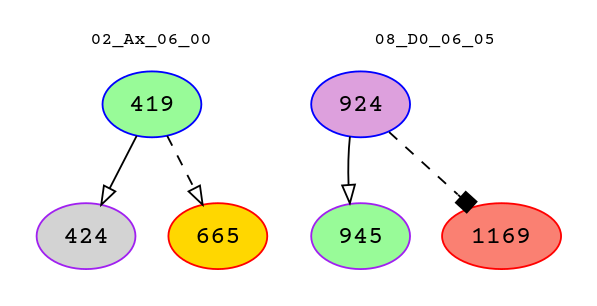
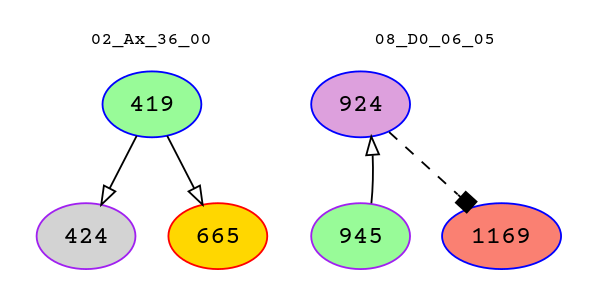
  digraph {
    fontname="Courier Prime"
    node [color=blue fillcolor=palegreen fontname="Courier Prime" style=filled]
    edge [arrowhead=onormal color=black fontname="Courier Prime" style=solid]
    n1 [label=419]
    n2 [color=purple fillcolor=lightgrey label=424]
    n3 [color=red fillcolor=gold label=665]
    n4 [fillcolor=plum label=924]
    n5 [color=purple label=945]
-   n6 [color=red fillcolor=salmon label=1169]
+   n6 [fillcolor=salmon label=1169]
    subgraph cluster_1 {
      color=white
      fontsize=10
-     label="02_Ax_06_00"
+     label="02_Ax_36_00"
      n1
      n2
      n3
    }
    subgraph cluster_2 {
      color=white
      fontsize=10
      label="08_D0_06_05"
      n4
      n5
      n6
    }
    n1 -> n2
-   n1 -> n3 [style=dashed]
-   n4 -> n5
+   n1 -> n3
+   n5 -> n4
    n4 -> n6 [arrowhead=box style=dashed]
  }
